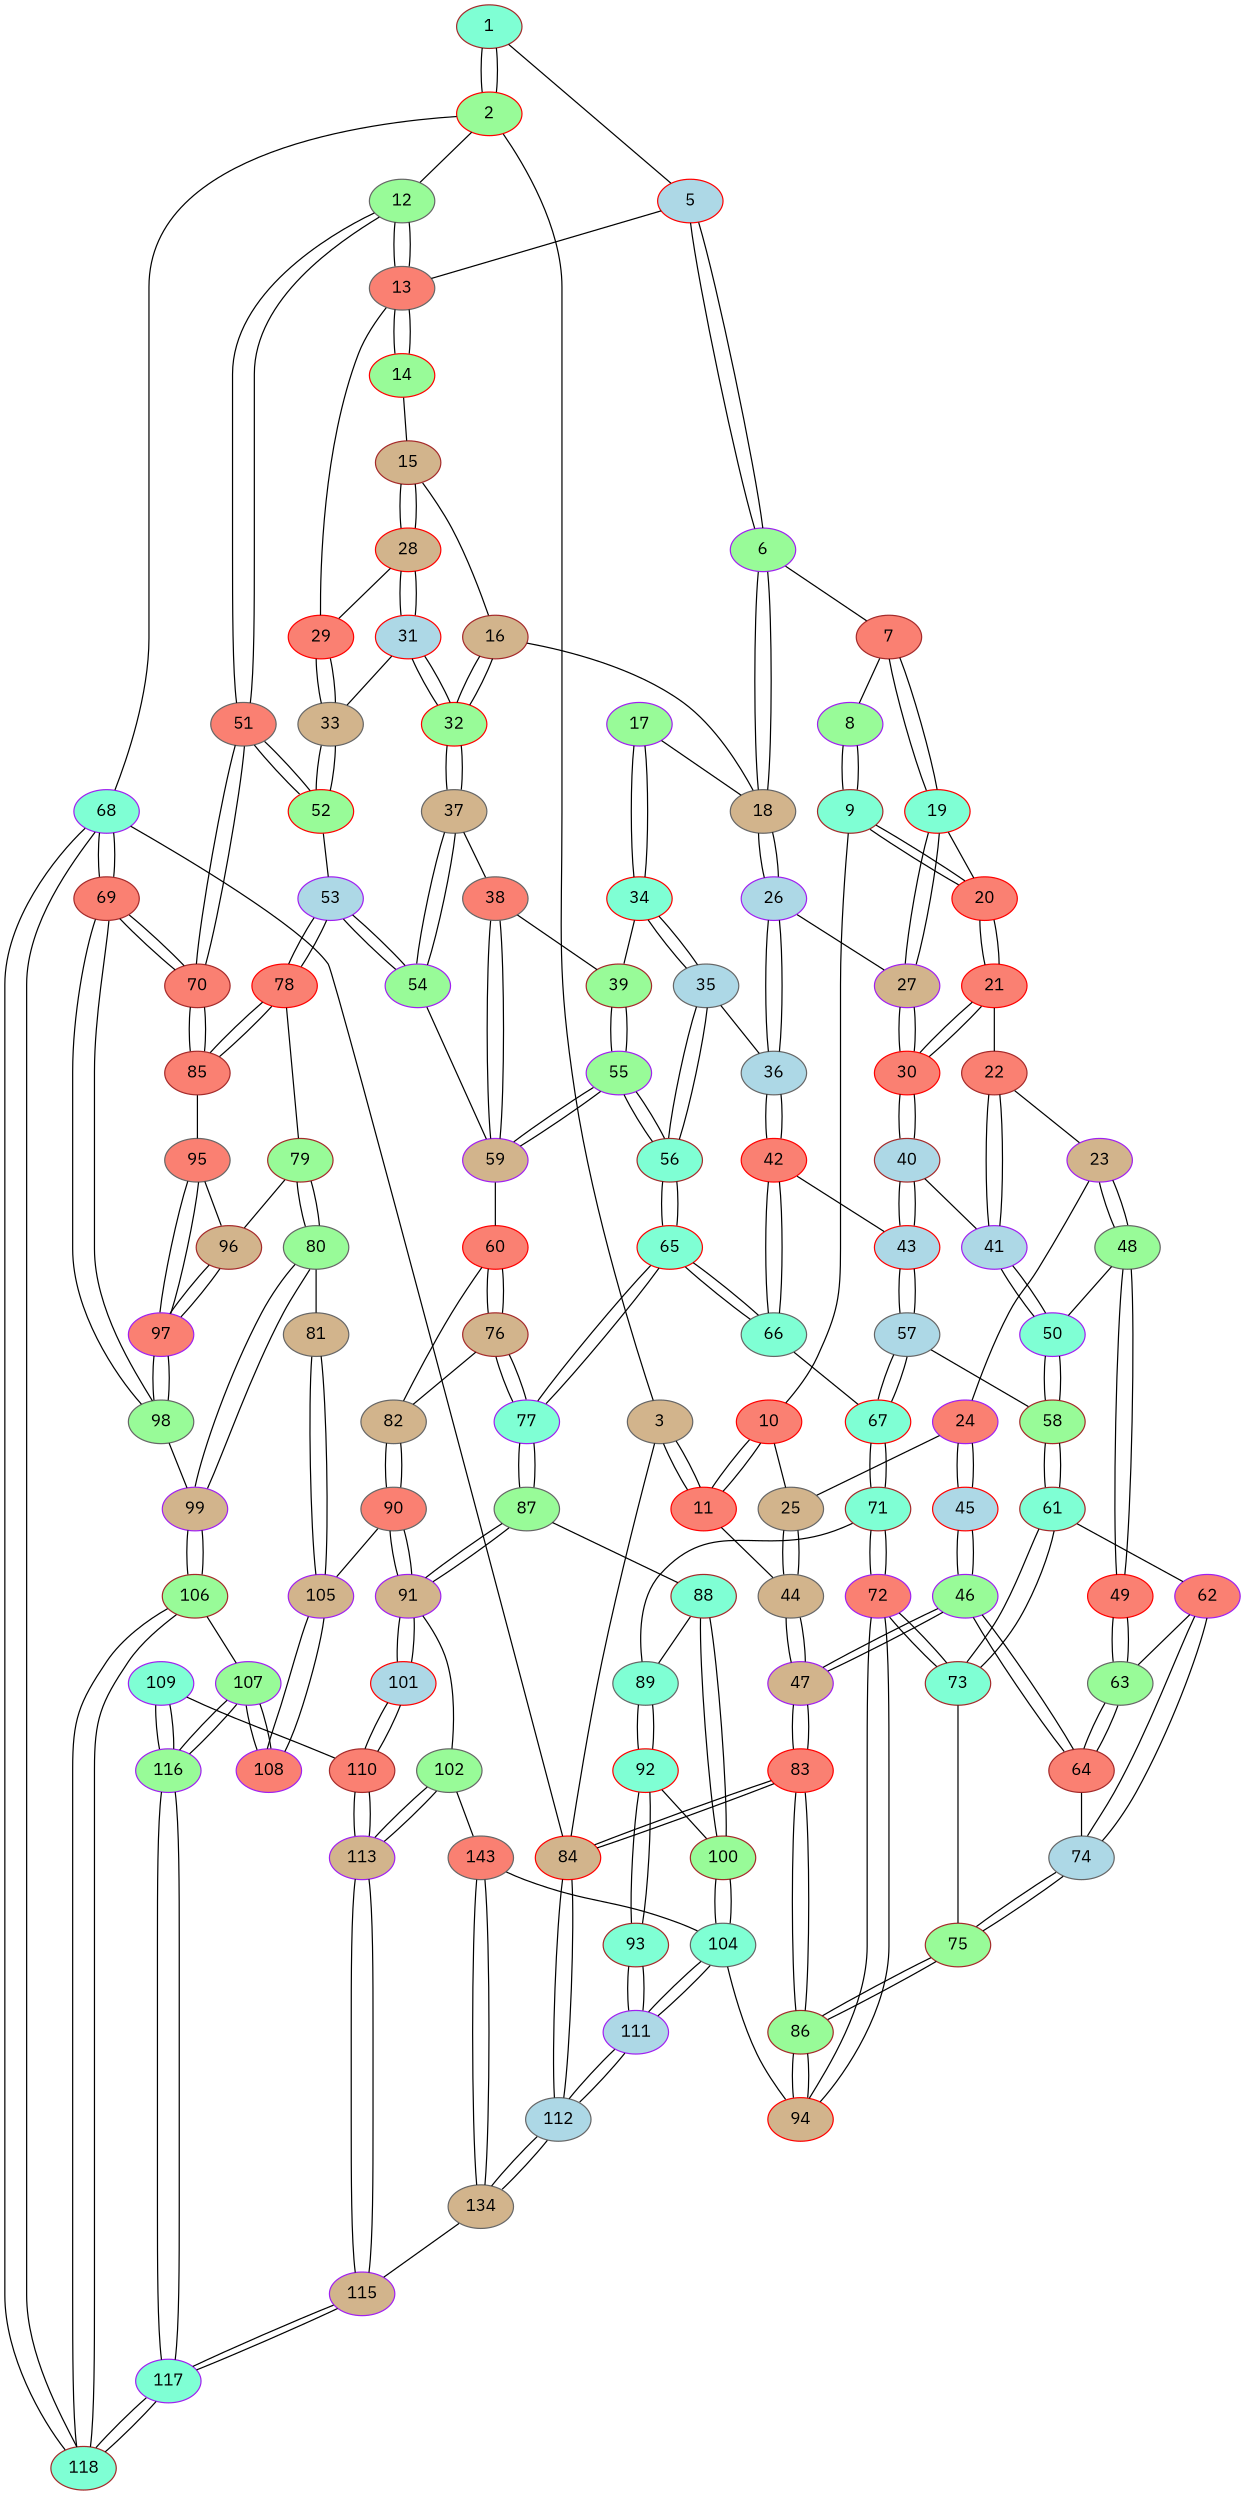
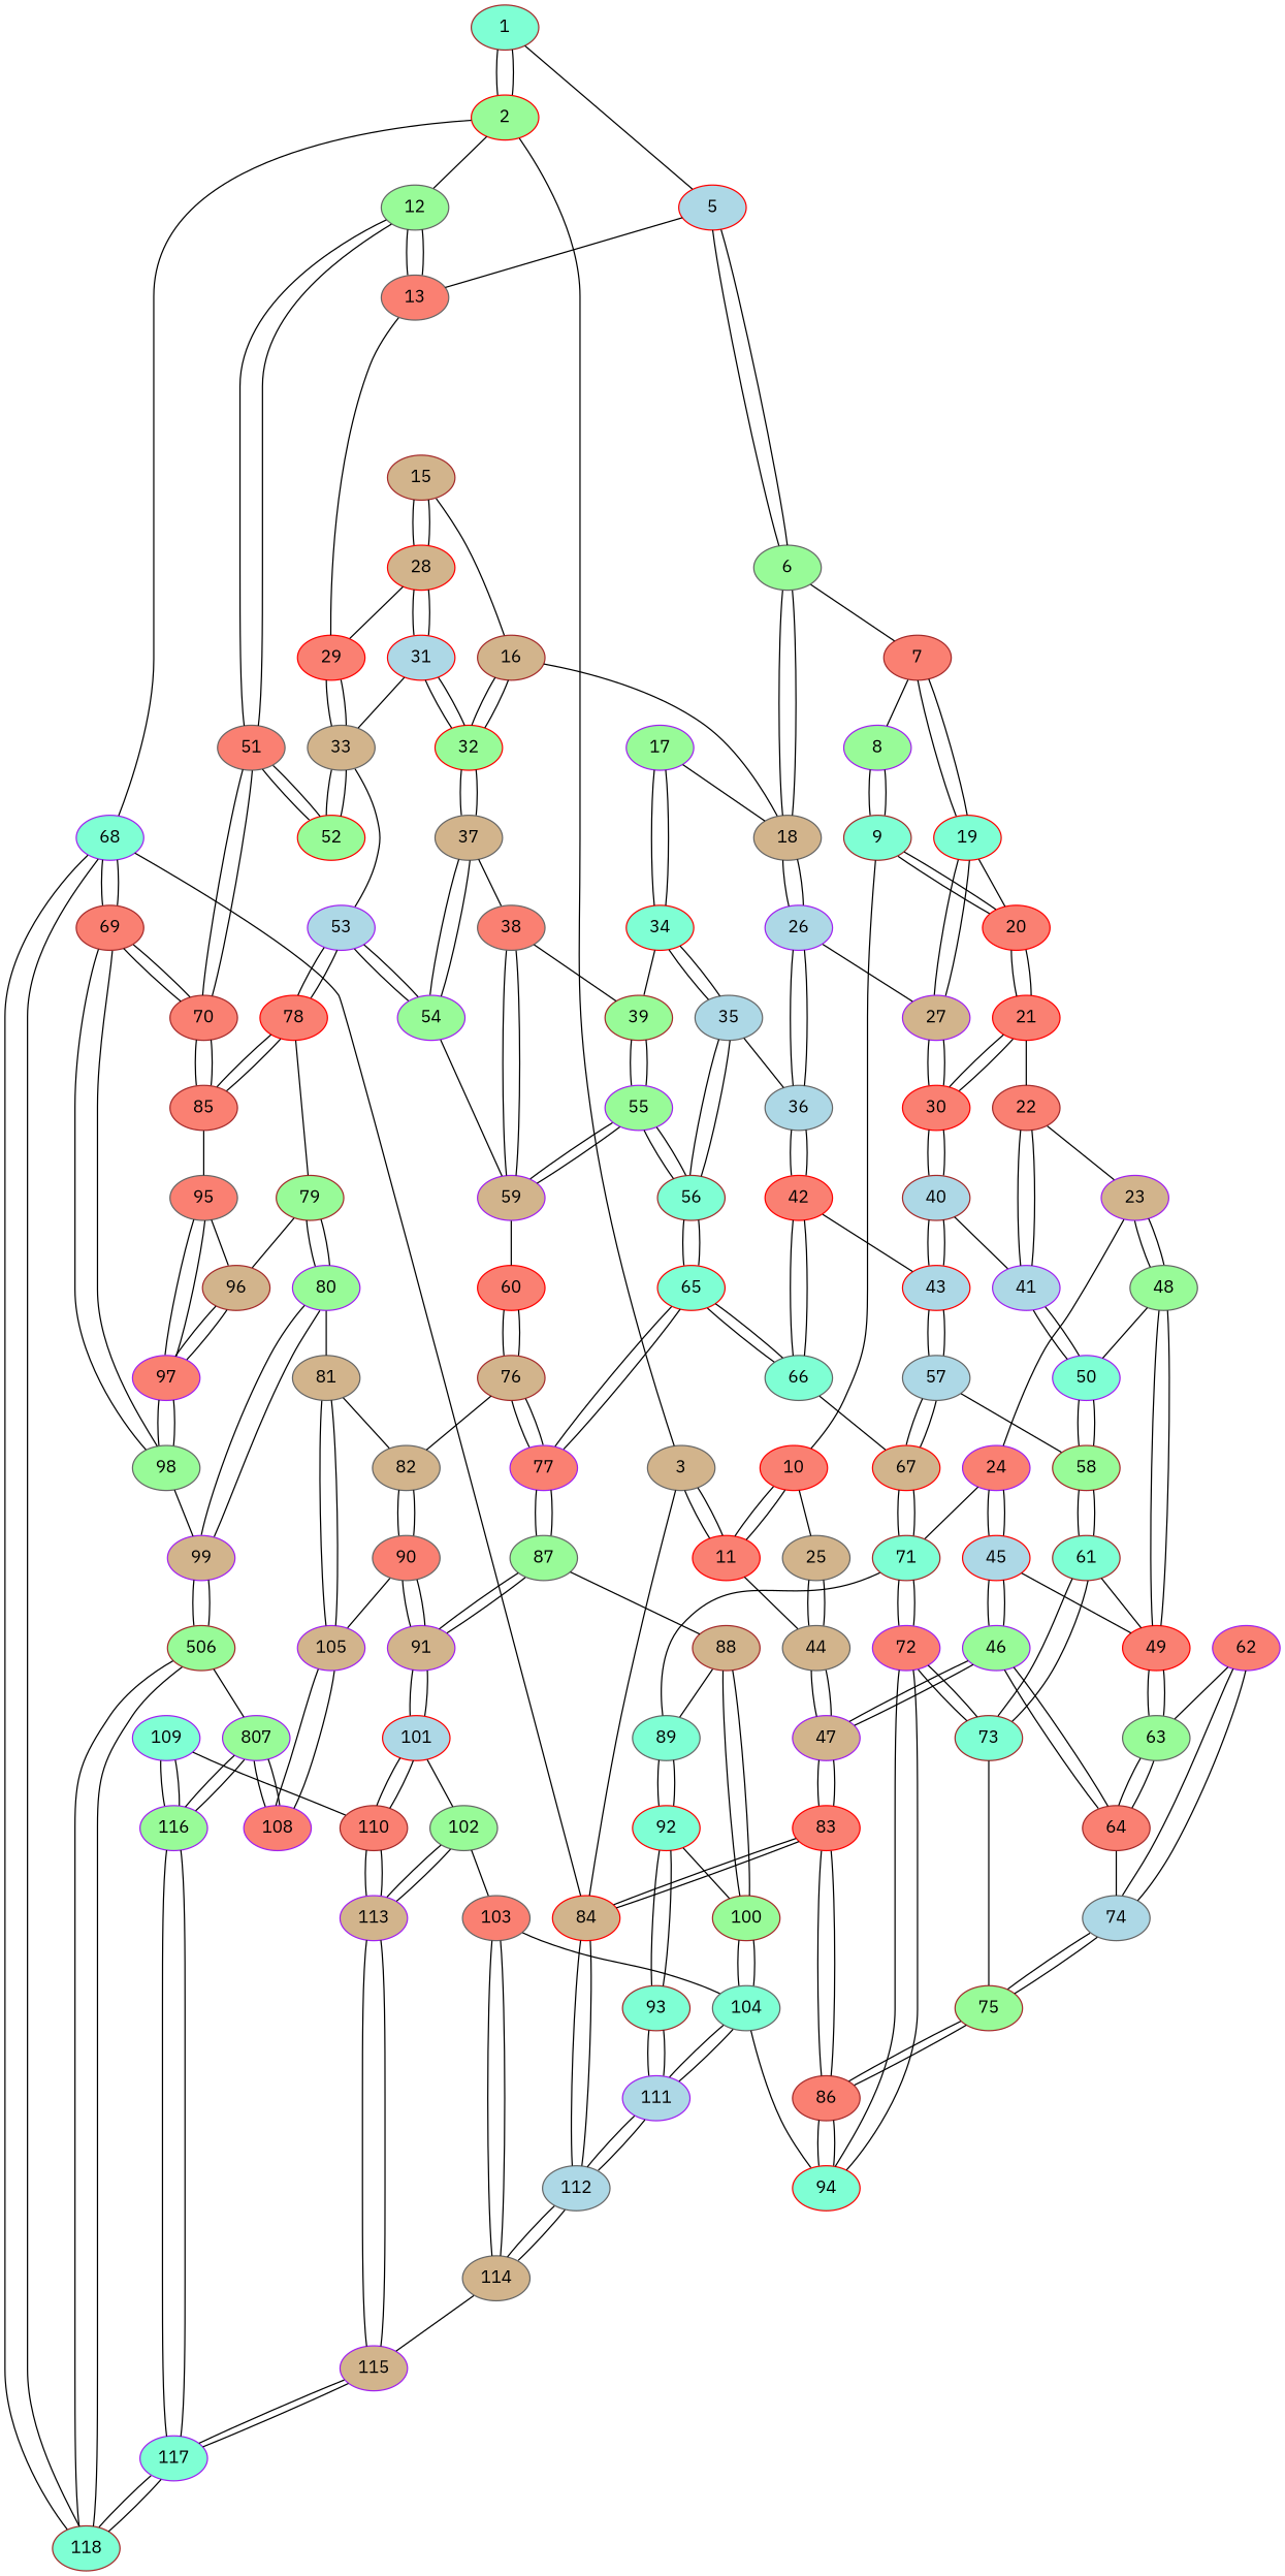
  graph {
    fontname="IBM Plex Sans"
    node [color=purple fillcolor=salmon fontname="IBM Plex Sans" style=filled]
    edge [fontname="IBM Plex Sans"]
    1 [color=brown fillcolor=aquamarine]
    2 [color=red fillcolor=palegreen]
    5 [color=red fillcolor=lightblue]
    3 [color=gray40 fillcolor=tan]
    12 [color=gray40 fillcolor=palegreen]
    68 [fillcolor=aquamarine]
-   6 [fillcolor=palegreen]
+   6 [color=gray40 fillcolor=palegreen]
    13 [color=gray40]
    11 [color=red]
    84 [color=red fillcolor=tan]
    51 [color=gray40]
    69 [color=brown]
    118 [color=brown fillcolor=aquamarine]
    44 [color=gray40 fillcolor=tan]
    112 [color=gray40 fillcolor=lightblue]
    8 [fillcolor=palegreen]
    9 [color=brown fillcolor=aquamarine]
    7 [color=brown]
    18 [color=gray40 fillcolor=tan]
-   14 [color=red fillcolor=palegreen]
    15 [color=brown fillcolor=tan]
    19 [color=red fillcolor=aquamarine]
    26 [fillcolor=lightblue]
    20 [color=red]
    27 [fillcolor=tan]
    10 [color=red]
    25 [color=gray40 fillcolor=tan]
    21 [color=red]
    47 [fillcolor=tan]
    29 [color=red]
    52 [color=red fillcolor=palegreen]
    70 [color=brown]
    33 [color=gray40 fillcolor=tan]
    16 [color=brown fillcolor=tan]
    28 [color=red fillcolor=tan]
    32 [color=red fillcolor=palegreen]
    31 [color=red fillcolor=lightblue]
    17 [fillcolor=palegreen]
    34 [color=red fillcolor=aquamarine]
    37 [color=gray40 fillcolor=tan]
    35 [color=gray40 fillcolor=lightblue]
    39 [color=brown fillcolor=palegreen]
    36 [color=gray40 fillcolor=lightblue]
    30 [color=red]
    22 [color=brown]
    23 [fillcolor=tan]
    41 [fillcolor=lightblue]
    40 [color=brown fillcolor=lightblue]
    24
    48 [color=gray40 fillcolor=palegreen]
    50 [fillcolor=aquamarine]
    45 [color=red fillcolor=lightblue]
    49 [color=red]
    46 [fillcolor=palegreen]
    42 [color=red]
    43 [color=red fillcolor=lightblue]
    38 [color=gray40]
    54 [fillcolor=palegreen]
    53 [fillcolor=lightblue]
    56 [color=brown fillcolor=aquamarine]
    55 [fillcolor=palegreen]
    65 [color=red fillcolor=aquamarine]
    66 [color=gray40 fillcolor=aquamarine]
    59 [fillcolor=tan]
    60 [color=red]
    57 [color=gray40 fillcolor=lightblue]
    58 [color=brown fillcolor=palegreen]
-   67 [color=red fillcolor=aquamarine]
+   67 [color=red fillcolor=tan]
    83 [color=red]
    64 [color=brown]
    63 [color=gray40 fillcolor=palegreen]
    74 [color=gray40 fillcolor=lightblue]
-   86 [color=brown fillcolor=palegreen]
+   86 [color=brown]
    61 [color=brown fillcolor=aquamarine]
    85 [color=brown]
    78 [color=red]
    79 [color=brown fillcolor=palegreen]
    76 [color=brown fillcolor=tan]
-   77 [fillcolor=aquamarine]
+   77
    71 [color=brown fillcolor=aquamarine]
    62
    73 [color=brown fillcolor=aquamarine]
    82 [color=gray40 fillcolor=tan]
    75 [color=brown fillcolor=palegreen]
    87 [color=gray40 fillcolor=palegreen]
    72
    89 [color=gray40 fillcolor=aquamarine]
    98 [color=gray40 fillcolor=palegreen]
    99 [fillcolor=tan]
    95 [color=gray40]
-   94 [color=red fillcolor=tan]
+   94 [color=red fillcolor=aquamarine]
    92 [color=red fillcolor=aquamarine]
    90 [color=gray40]
-   88 [color=brown fillcolor=aquamarine]
+   88 [color=brown fillcolor=tan]
    91 [fillcolor=tan]
-   80 [color=gray40 fillcolor=palegreen]
+   80 [fillcolor=palegreen]
    96 [color=brown fillcolor=tan]
    81 [color=gray40 fillcolor=tan]
    97
    105 [fillcolor=tan]
-   106 [color=brown fillcolor=palegreen]
+   106 [color=brown fillcolor=palegreen label=506]
    108
-   114 [color=gray40 fillcolor=tan label=134]
+   114 [color=gray40 fillcolor=tan]
    100 [color=brown fillcolor=palegreen]
    101 [color=red fillcolor=lightblue]
    104 [color=gray40 fillcolor=aquamarine]
    93 [color=brown fillcolor=aquamarine]
    102 [color=gray40 fillcolor=palegreen]
    110 [color=brown]
    111 [fillcolor=lightblue]
-   107 [fillcolor=palegreen]
-   103 [color=gray40 label=143]
+   107 [fillcolor=palegreen label=807]
+   103 [color=gray40]
    113 [fillcolor=tan]
    115 [fillcolor=tan]
    116 [fillcolor=palegreen]
    117 [fillcolor=aquamarine]
    109 [fillcolor=aquamarine]
    1 -- 2
    1 -- 2
    1 -- 5
    2 -- 3
    2 -- 12
    2 -- 68
    5 -- 6
    5 -- 6
    5 -- 13
    3 -- 11
    3 -- 11
    3 -- 84
    12 -- 13
    12 -- 13
    12 -- 51
    12 -- 51
    68 -- 84
    68 -- 69
    68 -- 69
    68 -- 118
    68 -- 118
    6 -- 7
    6 -- 18
    6 -- 18
-   13 -- 14
-   13 -- 14
    13 -- 29
    11 -- 44
    84 -- 112
    84 -- 112
    51 -- 52
    51 -- 52
    51 -- 70
    51 -- 70
    69 -- 70
    69 -- 70
    69 -- 98
    69 -- 98
    44 -- 47
    44 -- 47
    112 -- 114
    112 -- 114
    8 -- 9
    8 -- 9
    9 -- 20
    9 -- 20
    9 -- 10
    7 -- 8
    7 -- 19
    7 -- 19
    18 -- 26
    18 -- 26
-   14 -- 15
    15 -- 16
    15 -- 28
    15 -- 28
    19 -- 20
    19 -- 27
    19 -- 27
    26 -- 27
    26 -- 36
    26 -- 36
    20 -- 21
    20 -- 21
    27 -- 30
    27 -- 30
    10 -- 11
    10 -- 11
    10 -- 25
    25 -- 44
    25 -- 44
    21 -- 30
    21 -- 30
    21 -- 22
    47 -- 83
    47 -- 83
    29 -- 33
    29 -- 33
-   52 -- 53
+   33 -- 53
    70 -- 85
    70 -- 85
    33 -- 52
    33 -- 52
    16 -- 18
    16 -- 32
    16 -- 32
    28 -- 29
    28 -- 31
    28 -- 31
    32 -- 37
    32 -- 37
    31 -- 33
    31 -- 32
    31 -- 32
    17 -- 18
    17 -- 34
    17 -- 34
    34 -- 35
    34 -- 35
    34 -- 39
    37 -- 38
    37 -- 54
    37 -- 54
    35 -- 36
    35 -- 56
    35 -- 56
    39 -- 55
    39 -- 55
    36 -- 42
    36 -- 42
    30 -- 40
    30 -- 40
    22 -- 23
    22 -- 41
    22 -- 41
    23 -- 24
    23 -- 48
    23 -- 48
    41 -- 50
    41 -- 50
    40 -- 41
    40 -- 43
    40 -- 43
-   24 -- 25
+   24 -- 71
    24 -- 45
    24 -- 45
    48 -- 50
    48 -- 49
    48 -- 49
    50 -- 58
    50 -- 58
+   45 -- 49
    45 -- 46
    45 -- 46
    49 -- 63
    49 -- 63
    46 -- 47
    46 -- 47
    46 -- 64
    46 -- 64
    42 -- 43
    42 -- 66
    42 -- 66
    43 -- 57
    43 -- 57
    38 -- 39
    38 -- 59
    38 -- 59
    54 -- 59
    53 -- 54
    53 -- 54
    53 -- 78
    53 -- 78
    56 -- 65
    56 -- 65
    55 -- 56
    55 -- 56
    55 -- 59
    55 -- 59
    65 -- 66
    65 -- 66
    65 -- 77
    65 -- 77
    66 -- 67
    59 -- 60
    60 -- 76
    60 -- 76
    57 -- 58
    57 -- 67
    57 -- 67
    58 -- 61
    58 -- 61
    67 -- 71
    67 -- 71
    83 -- 84
    83 -- 84
    83 -- 86
    83 -- 86
    64 -- 74
    63 -- 64
    63 -- 64
    74 -- 75
    74 -- 75
    86 -- 94
    86 -- 94
-   61 -- 62
+   61 -- 49
    61 -- 73
    61 -- 73
    85 -- 95
    78 -- 85
    78 -- 85
    78 -- 79
    79 -- 80
    79 -- 80
    79 -- 96
    76 -- 77
    76 -- 77
    76 -- 82
    77 -- 87
    77 -- 87
    71 -- 72
    71 -- 72
    71 -- 89
    62 -- 63
    62 -- 74
    62 -- 74
    73 -- 75
    82 -- 90
    82 -- 90
    75 -- 86
    75 -- 86
    87 -- 88
    87 -- 91
    87 -- 91
    72 -- 73
    72 -- 73
    72 -- 94
    72 -- 94
    89 -- 92
    89 -- 92
    98 -- 99
    99 -- 106
    99 -- 106
    95 -- 96
    95 -- 97
    95 -- 97
    92 -- 100
    92 -- 93
    92 -- 93
    90 -- 91
    90 -- 91
    90 -- 105
    88 -- 89
    88 -- 100
    88 -- 100
    91 -- 101
    91 -- 101
    80 -- 99
    80 -- 99
    80 -- 81
    96 -- 97
    96 -- 97
-   60 -- 82
+   81 -- 82
    81 -- 105
    81 -- 105
    97 -- 98
    97 -- 98
    105 -- 108
    105 -- 108
    106 -- 118
    106 -- 118
    106 -- 107
    114 -- 115
    100 -- 104
    100 -- 104
-   91 -- 102
+   101 -- 102
    101 -- 110
    101 -- 110
    104 -- 94
    104 -- 111
    104 -- 111
    93 -- 111
    93 -- 111
    102 -- 103
    102 -- 113
    102 -- 113
    110 -- 113
    110 -- 113
    111 -- 112
    111 -- 112
    107 -- 108
    107 -- 108
    107 -- 116
    107 -- 116
    103 -- 114
    103 -- 114
    103 -- 104
    113 -- 115
    113 -- 115
    115 -- 117
    115 -- 117
    116 -- 117
    116 -- 117
    117 -- 118
    117 -- 118
    109 -- 110
    109 -- 116
    109 -- 116
  }
